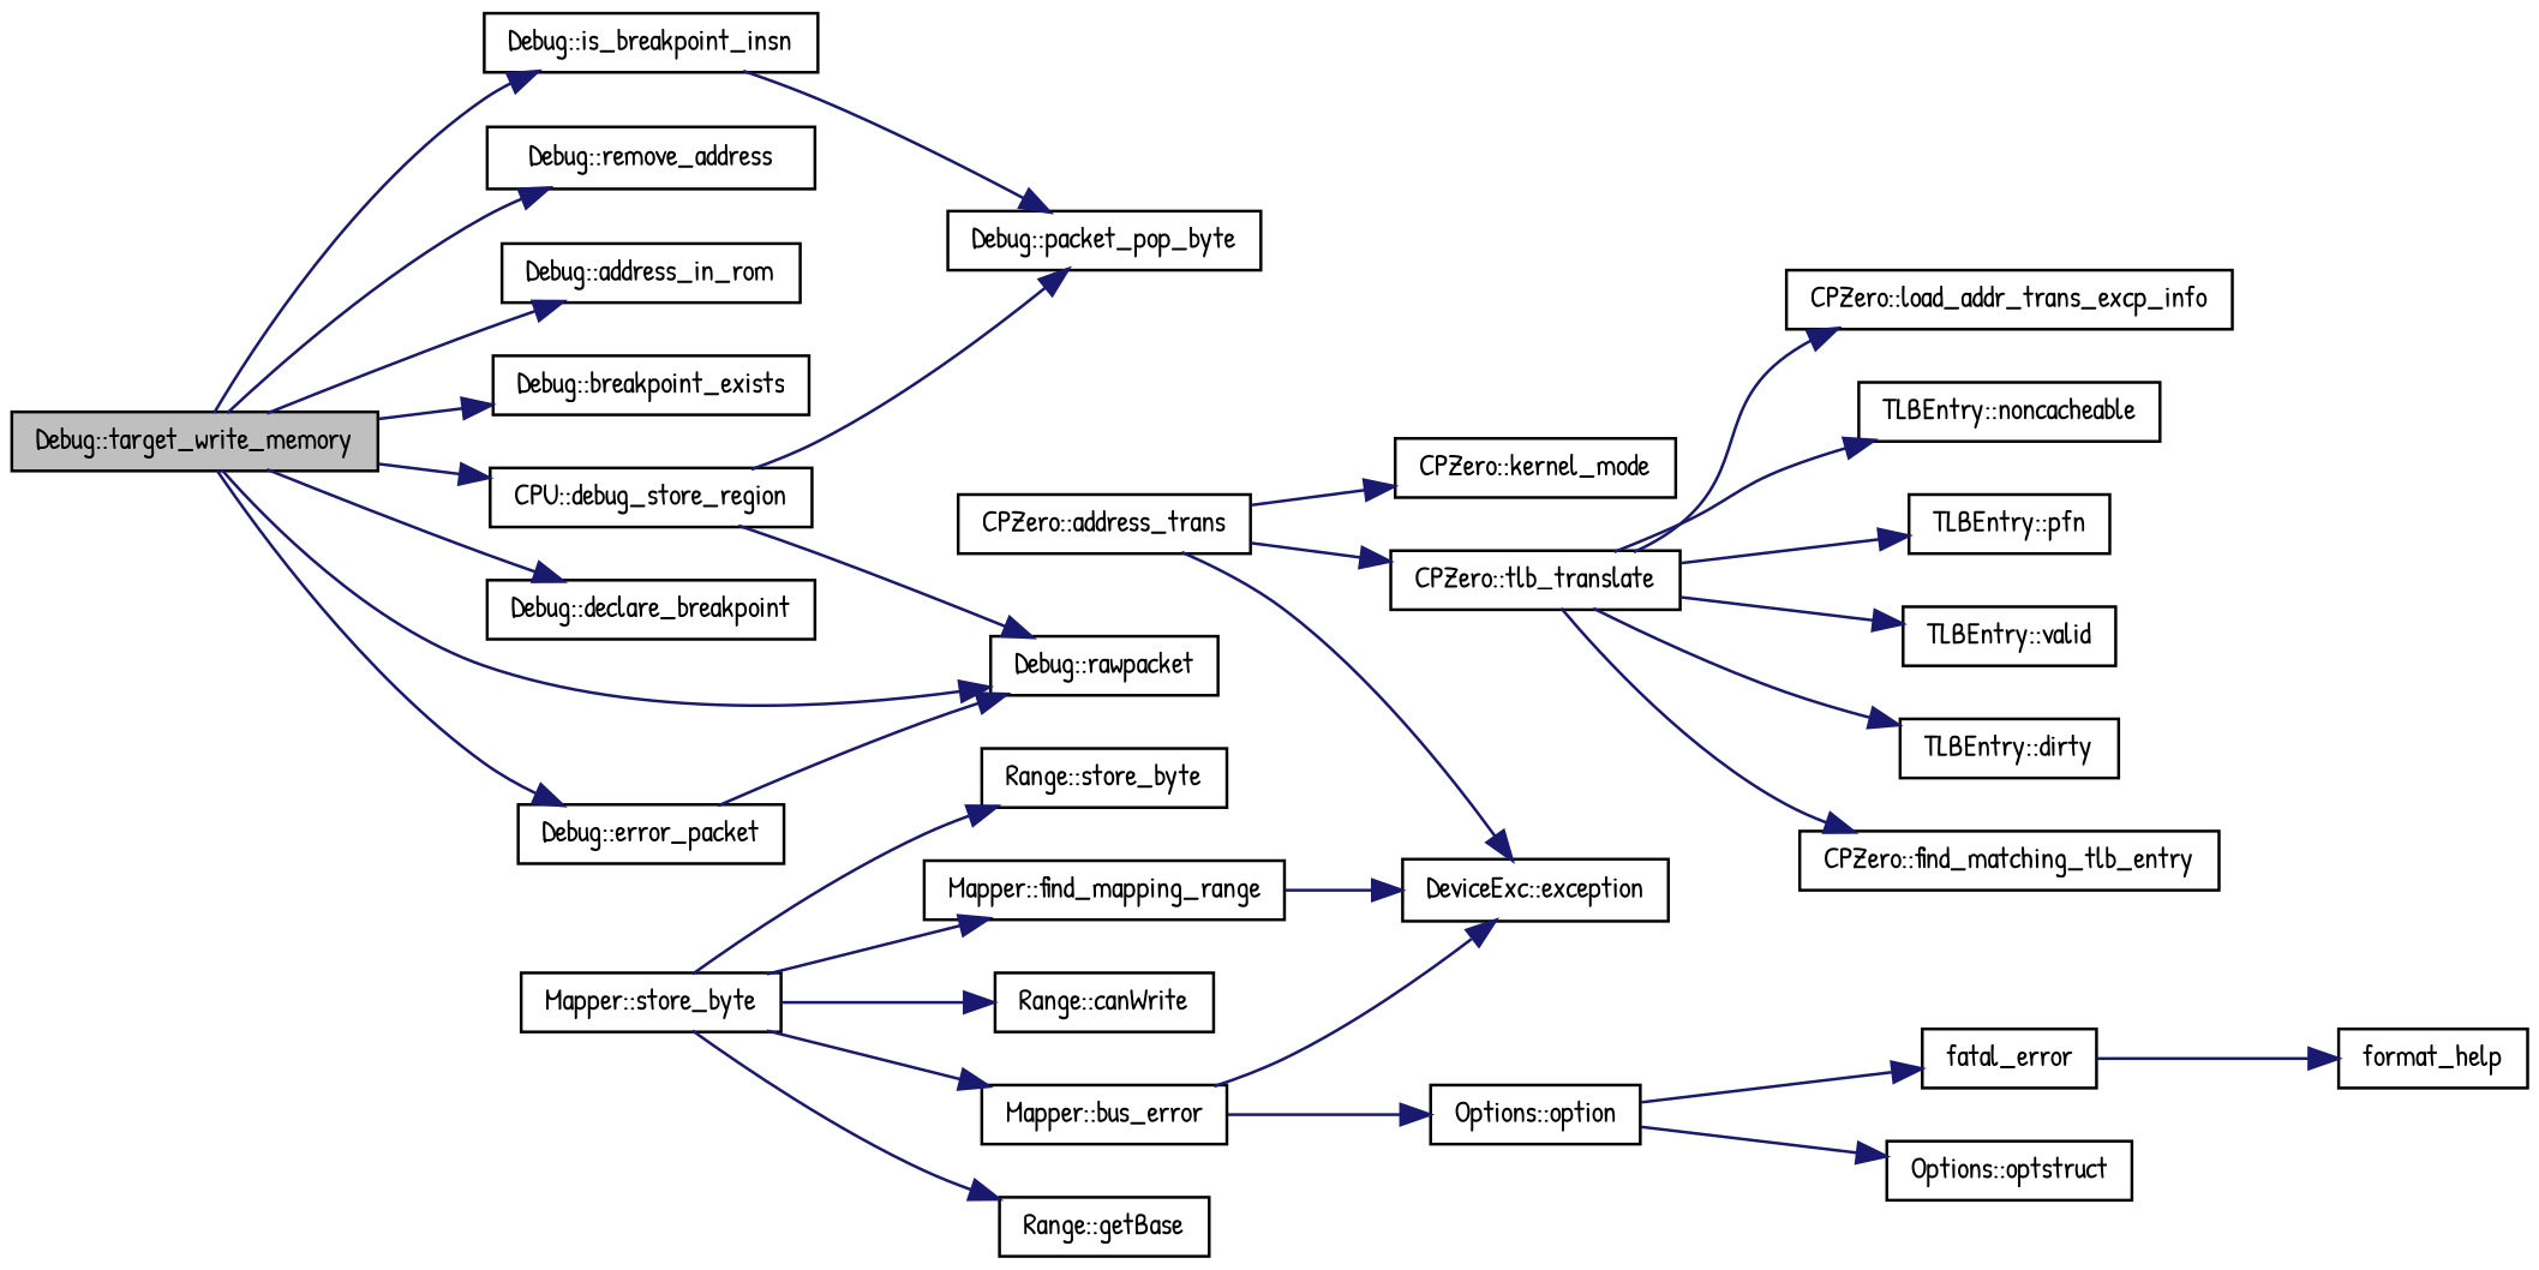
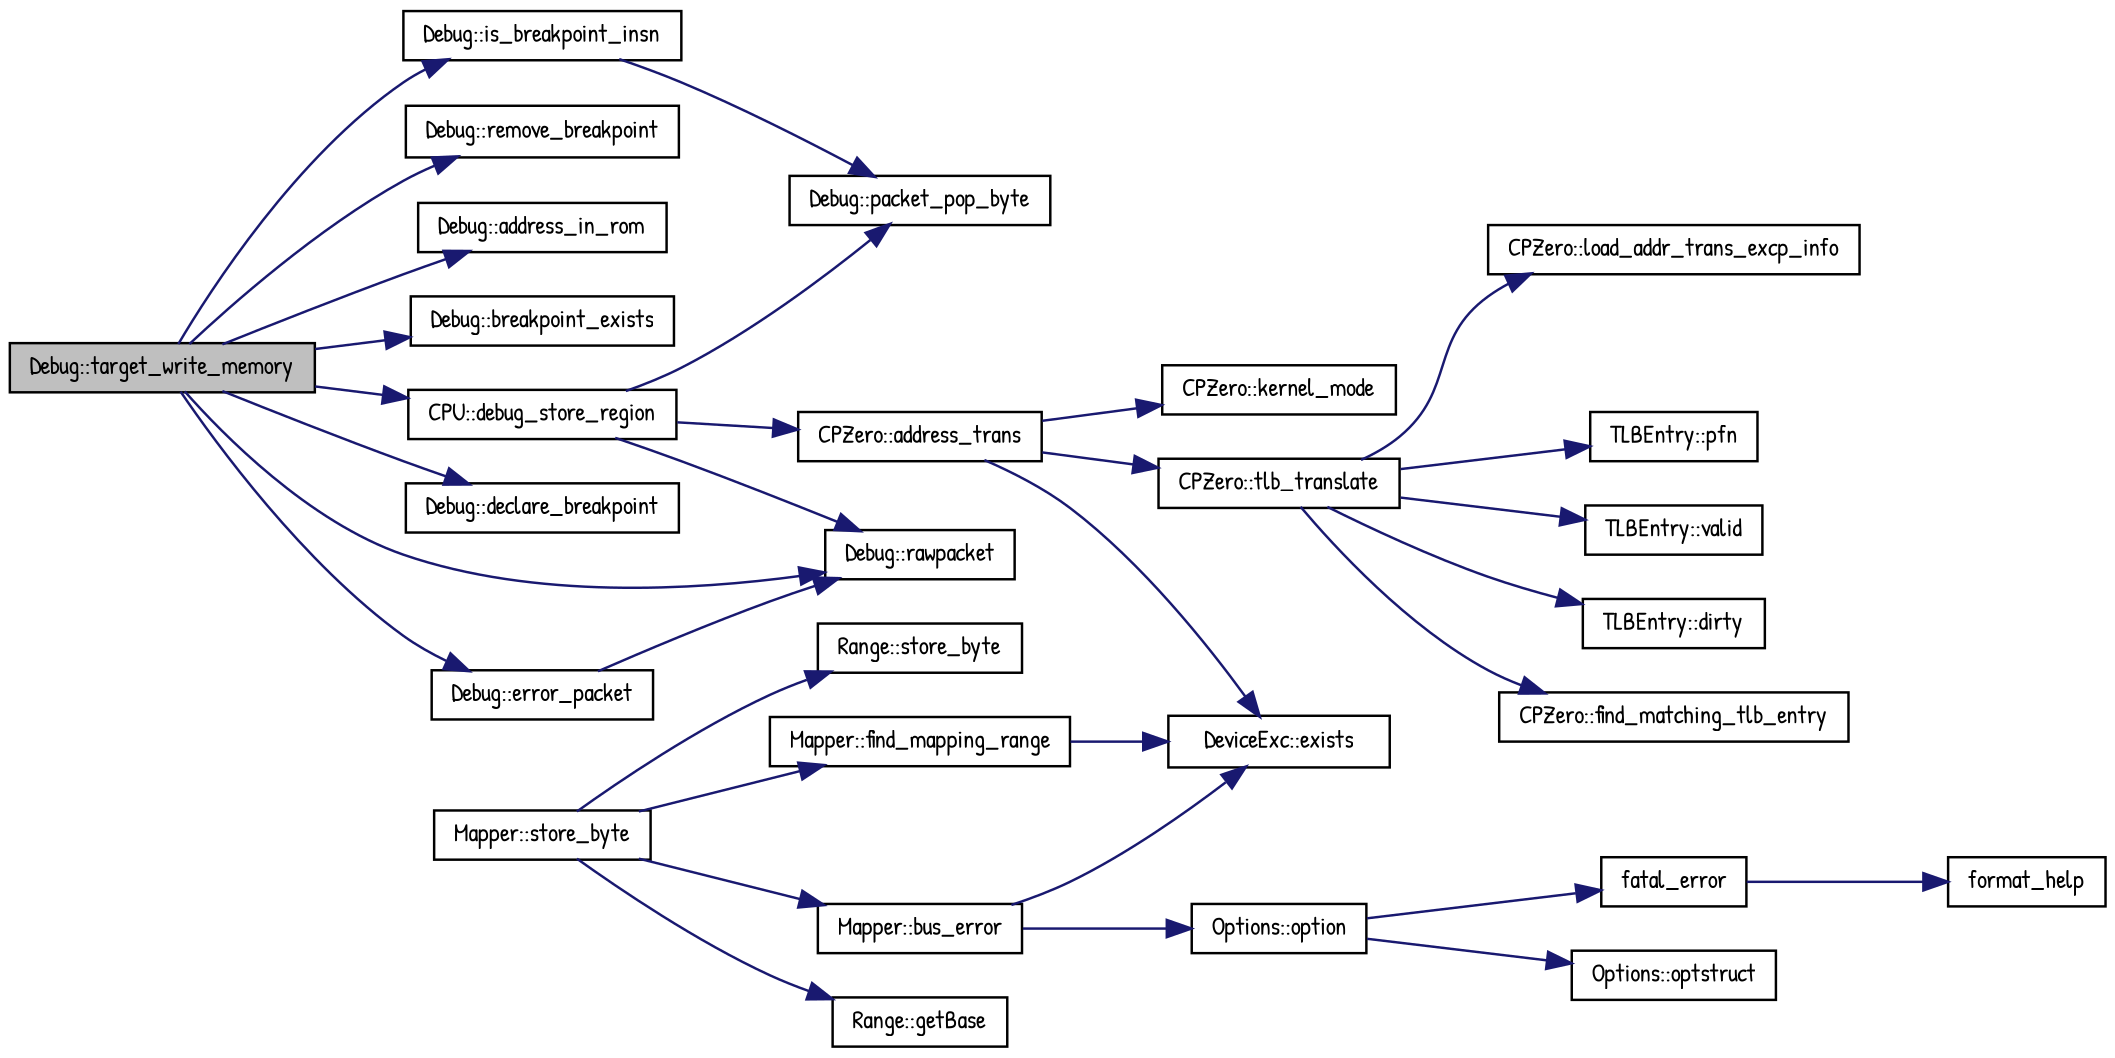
  digraph {
    fontname="Patrick Hand"
    rankdir=LR
    node [color=black fillcolor=white fontname="Patrick Hand" fontsize=10 shape=record style=filled]
    edge [color=midnightblue fontname="Patrick Hand" fontsize=10 labelfontname=FreeSans labelfontsize=10 style=solid]
    n1 [fillcolor=grey75 fontcolor=black height=0.2 label="Debug::target_write_memory" width=0.4]
    n2 [height=0.2 label="Debug::address_in_rom" width=0.4]
    n3 [height=0.2 label="Debug::breakpoint_exists" width=0.4]
    n4 [height=0.2 label="CPU::debug_store_region" width=0.4]
    n5 [height=0.2 label="Debug::declare_breakpoint" width=0.4]
    n6 [height=0.2 label="Debug::error_packet" width=0.4]
    n7 [height=0.2 label="Debug::rawpacket" width=0.4]
    n8 [height=0.2 label="Debug::is_breakpoint_insn" width=0.4]
-   n9 [height=0.2 label="Debug::remove_address" width=0.4]
+   n9 [height=0.2 label="Debug::remove_breakpoint" width=0.4]
    n10 [height=0.2 label="CPZero::address_trans" width=0.4]
    n11 [height=0.2 label="Debug::packet_pop_byte" width=0.4]
-   n12 [height=0.2 label="DeviceExc::exception" width=0.4]
+   n12 [height=0.2 label="DeviceExc::exists" width=0.4]
    n13 [height=0.2 label="CPZero::kernel_mode" width=0.4]
    n14 [height=0.2 label="CPZero::tlb_translate" width=0.4]
    n15 [height=0.2 label="Mapper::store_byte" width=0.4]
    n16 [height=0.2 label="Mapper::bus_error" width=0.4]
-   n17 [height=0.2 label="Range::canWrite" width=0.4]
    n18 [height=0.2 label="Mapper::find_mapping_range" width=0.4]
    n19 [height=0.2 label="Range::getBase" width=0.4]
    n20 [height=0.2 label="Range::store_byte" width=0.4]
    n21 [height=0.2 label="TLBEntry::dirty" width=0.4]
    n22 [height=0.2 label="CPZero::find_matching_tlb_entry" width=0.4]
    n23 [height=0.2 label="CPZero::load_addr_trans_excp_info" width=0.4]
-   n24 [height=0.2 label="TLBEntry::noncacheable" width=0.4]
    n25 [height=0.2 label="TLBEntry::pfn" width=0.4]
    n26 [height=0.2 label="TLBEntry::valid" width=0.4]
    n27 [height=0.2 label="Options::option" width=0.4]
    n28 [height=0.2 label=fatal_error width=0.4]
    n29 [height=0.2 label="Options::optstruct" width=0.4]
    n30 [height=0.2 label=format_help width=0.4]
    n1 -> n2
    n1 -> n3
    n1 -> n4
    n1 -> n5
    n1 -> n6
    n1 -> n7
    n1 -> n8
    n1 -> n9
    n4 -> n7
+   n4 -> n10
    n4 -> n11
    n6 -> n7
    n8 -> n11
    n10 -> n12
    n10 -> n13
    n10 -> n14
    n14 -> n21
    n14 -> n22
    n14 -> n23
-   n14 -> n24
    n14 -> n25
    n14 -> n26
    n15 -> n16
-   n15 -> n17
    n15 -> n18
    n15 -> n19
    n15 -> n20
    n16 -> n12
    n16 -> n27
    n18 -> n12
    n27 -> n28
    n27 -> n29
    n28 -> n30
  }
